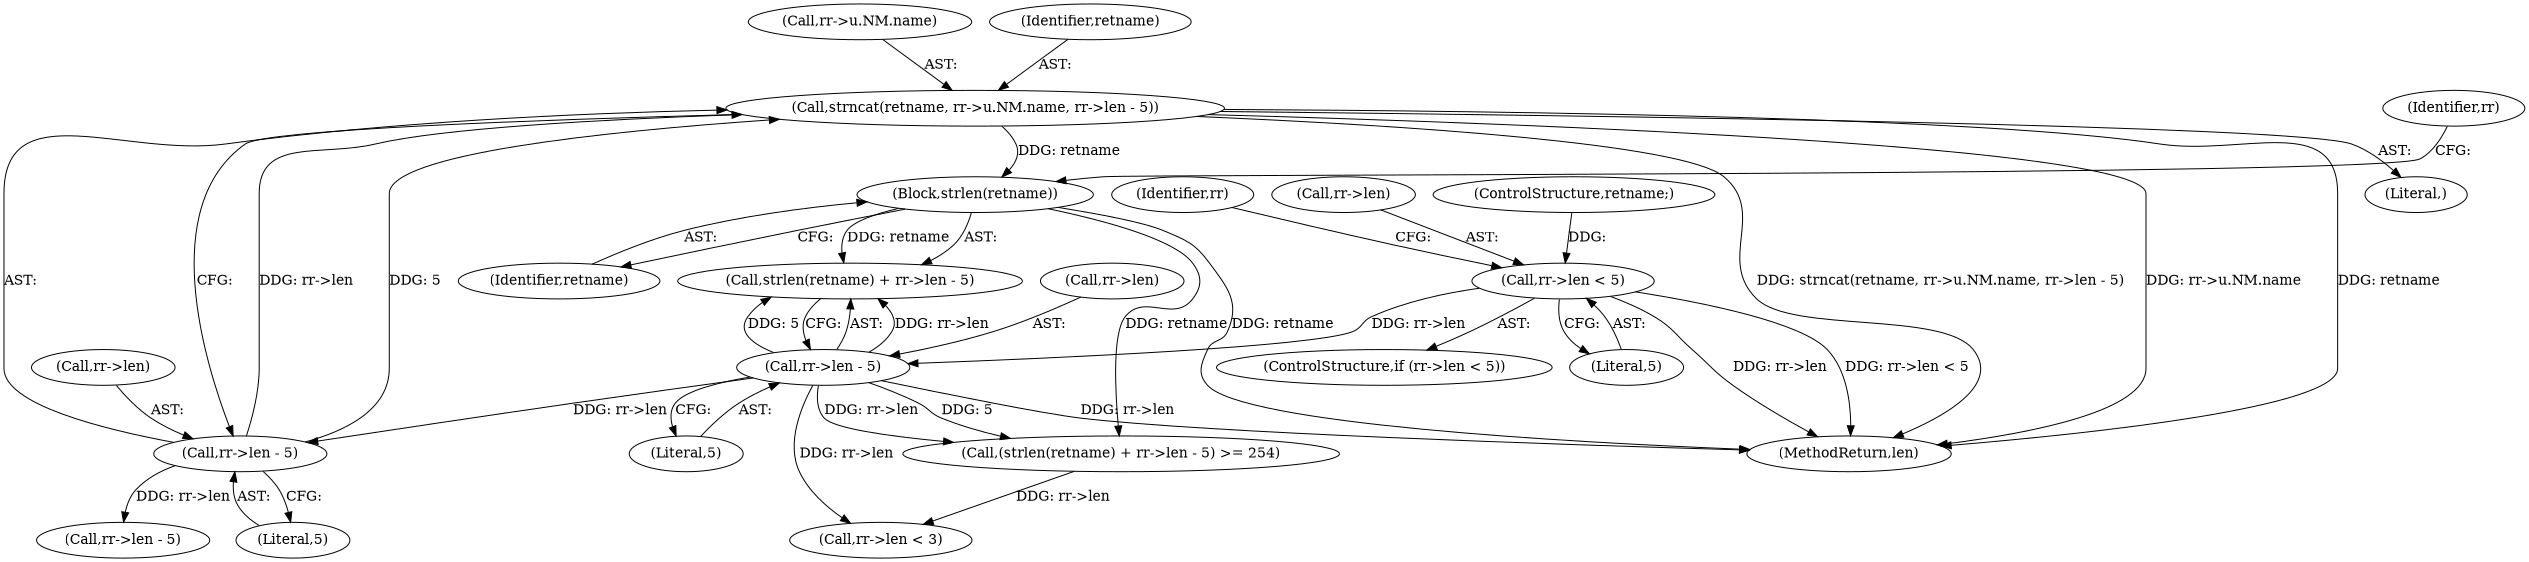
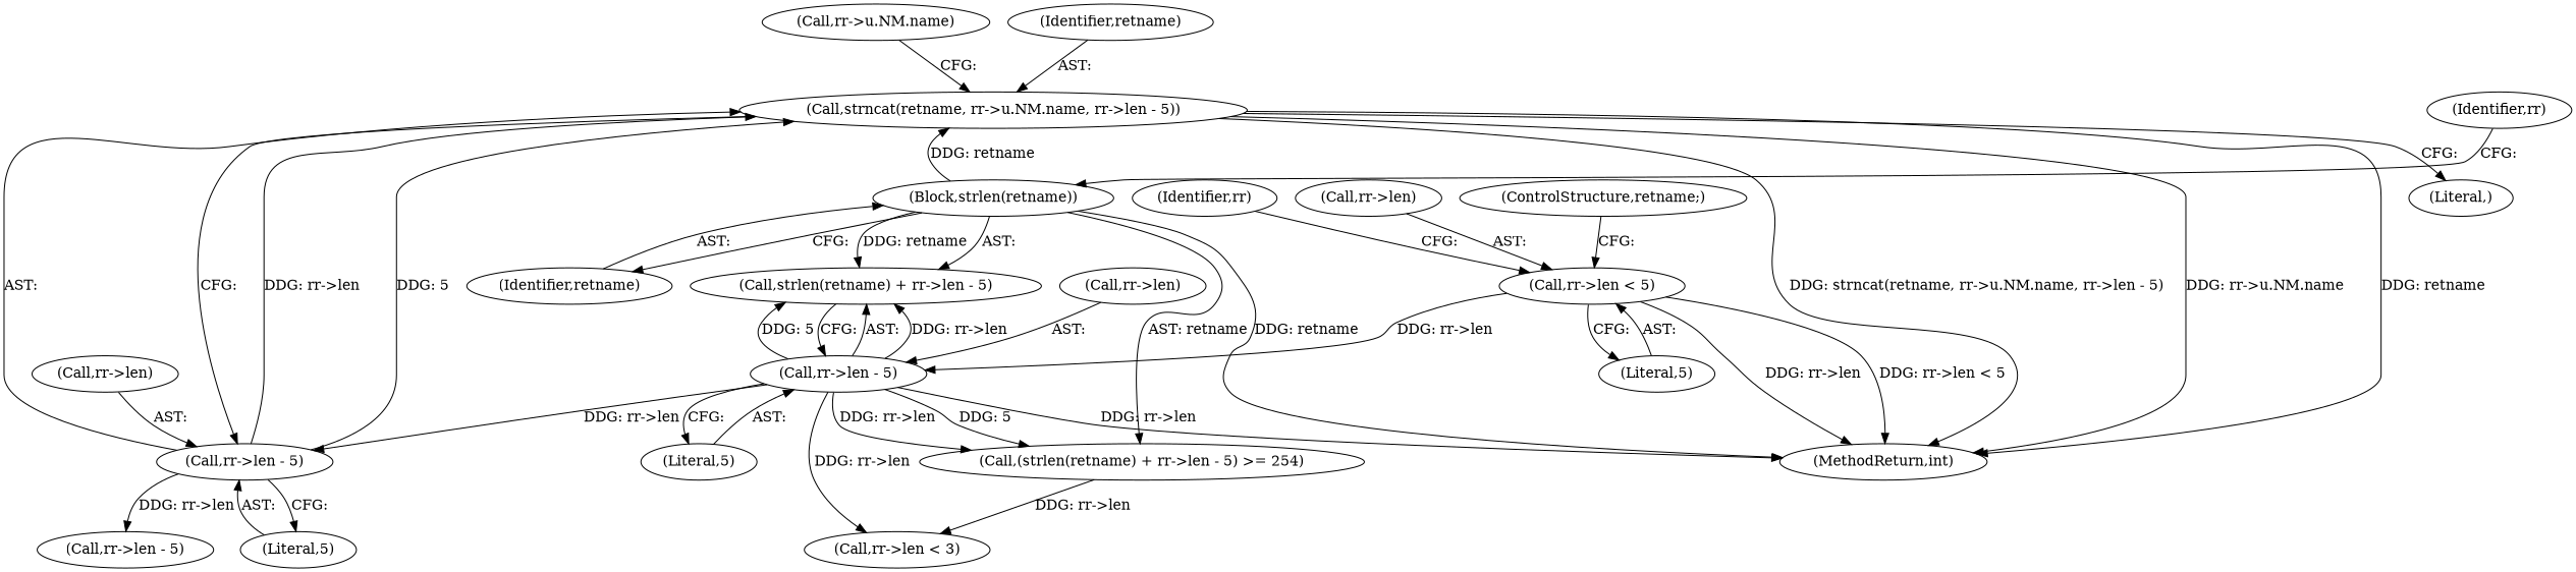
  digraph {
    n1 [label="(Call,strncat(retname, rr->u.NM.name, rr->len - 5))"]
    n2 [label="(Call,rr->len - 5)"]
-   n3 [label="(MethodReturn,len)"]
+   n3 [label="(MethodReturn,int)"]
    n4 [label="(Literal,)"]
    n5 [label="(Literal,5)"]
    n6 [label="(Call,rr->len - 5)"]
    n7 [label="(Block,strlen(retname))"]
    n8 [label="(Identifier,retname)"]
    n9 [label="(Call,strlen(retname) + rr->len - 5)"]
    n10 [label="(Call,(strlen(retname) + rr->len - 5) >= 254)"]
    n11 [label="(Call,rr->len - 5)"]
    n12 [label="(Call,rr->len < 3)"]
    n13 [label="(Literal,5)"]
    n14 [label="(Call,rr->len < 5)"]
    n15 [label="(Literal,5)"]
-   n16 [label="(ControlStructure,if (rr->len < 5))"]
    n17 [label="(Call,rr->u.NM.name)"]
    n18 [label="(Identifier,retname)"]
    n19 [label="(Identifier,rr)"]
    n20 [label="(Identifier,rr)"]
    n21 [label="(Call,rr->len)"]
    n22 [label="(Call,rr->len)"]
    n23 [label="(ControlStructure,retname;)"]
    n24 [label="(Call,rr->len)"]
    n1 -> n2 [label="CFG: "]
    n1 -> n3 [label="DDG: retname"]
    n1 -> n3 [label="DDG: strncat(retname, rr->u.NM.name, rr->len - 5)"]
    n1 -> n3 [label="DDG: rr->u.NM.name"]
-   n1 -> n4 [label="AST: "]
+   n1 -> n4 [label="CFG: "]
    n2 -> n1 [label="AST: "]
    n2 -> n1 [label="DDG: rr->len"]
    n2 -> n1 [label="DDG: 5"]
    n2 -> n5 [label="CFG: "]
    n2 -> n6 [label="DDG: rr->len"]
    n5 -> n2 [label="AST: "]
-   n1 -> n7 [label="DDG: retname"]
+   n7 -> n1 [label="DDG: retname"]
    n7 -> n3 [label="DDG: retname"]
    n7 -> n8 [label="CFG: "]
    n7 -> n9 [label="AST: "]
    n7 -> n9 [label="DDG: retname"]
-   n7 -> n10 [label="DDG: retname"]
+   n7 -> n10 [label="AST: retname"]
    n8 -> n7 [label="AST: "]
    n9 -> n11 [label="CFG: "]
    n10 -> n12 [label="DDG: rr->len"]
    n11 -> n2 [label="DDG: rr->len"]
    n11 -> n3 [label="DDG: rr->len"]
    n11 -> n9 [label="AST: "]
    n11 -> n9 [label="DDG: rr->len"]
    n11 -> n9 [label="DDG: 5"]
    n11 -> n10 [label="DDG: rr->len"]
    n11 -> n10 [label="DDG: 5"]
    n11 -> n12 [label="DDG: rr->len"]
    n11 -> n13 [label="CFG: "]
    n13 -> n11 [label="AST: "]
    n14 -> n3 [label="DDG: rr->len"]
    n14 -> n3 [label="DDG: rr->len < 5"]
    n14 -> n11 [label="DDG: rr->len"]
    n14 -> n15 [label="CFG: "]
-   n14 -> n16 [label="AST: "]
    n15 -> n14 [label="AST: "]
-   n17 -> n1 [label="AST: "]
+   n17 -> n1 [label="CFG: "]
    n18 -> n1 [label="AST: "]
    n19 -> n7 [label="CFG: "]
    n20 -> n14 [label="CFG: "]
    n21 -> n2 [label="AST: "]
    n22 -> n14 [label="AST: "]
-   n23 -> n14 [label="DDG: "]
+   n23 -> n14 [label="CFG: "]
    n24 -> n11 [label="AST: "]
  }
